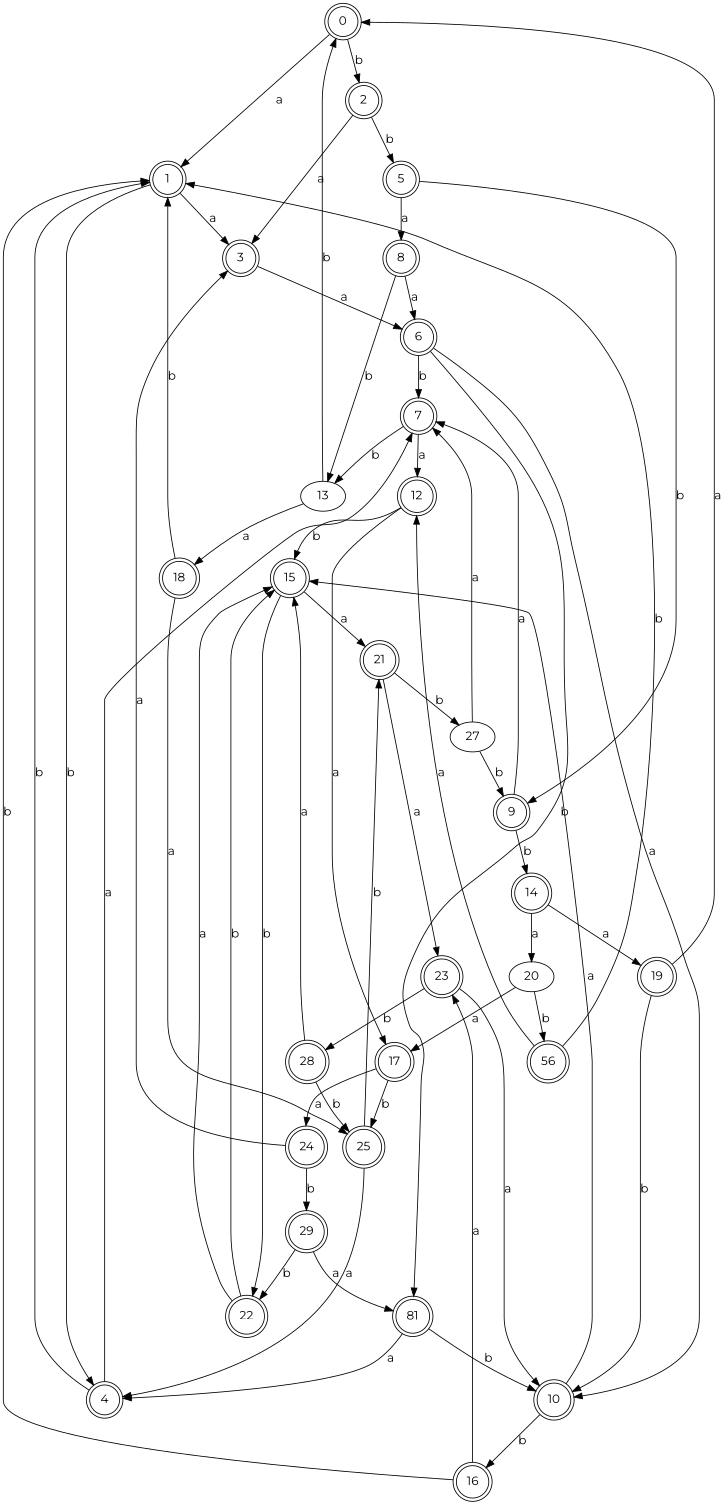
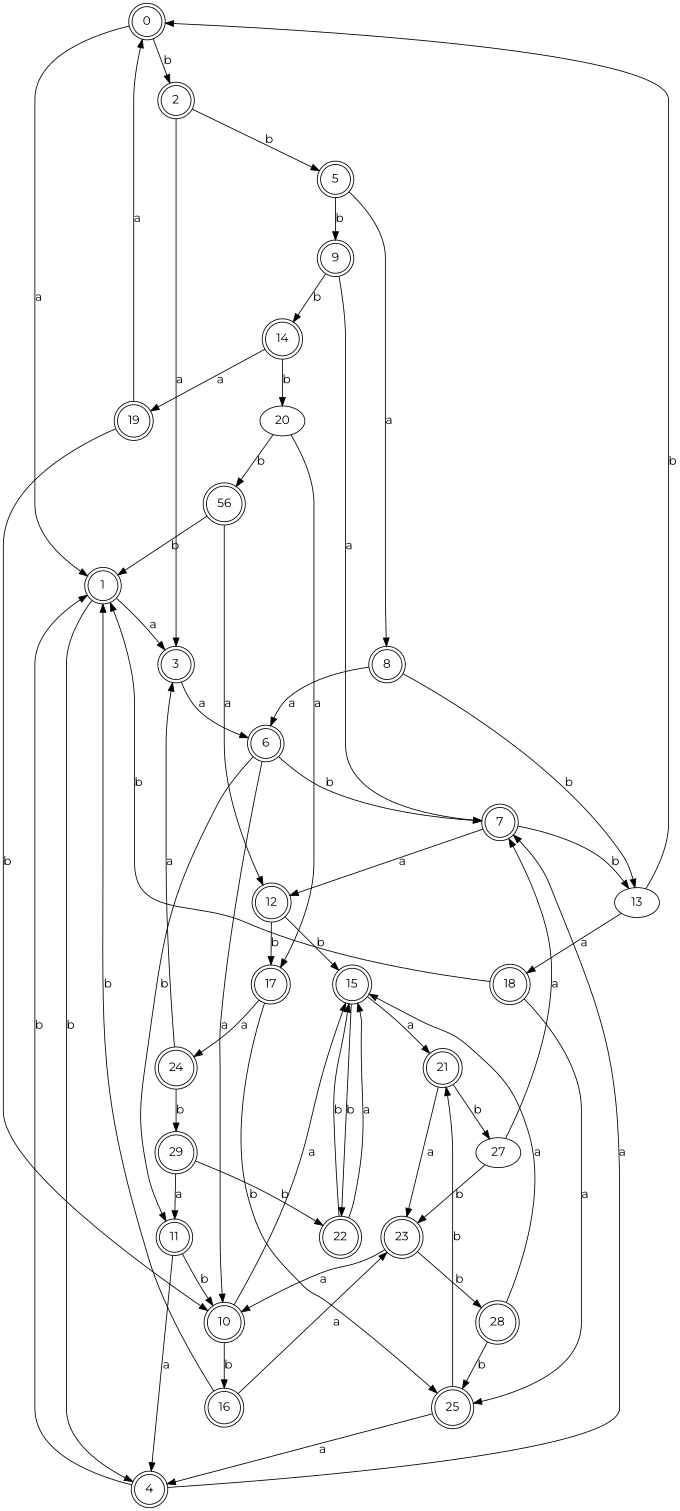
  digraph {
    fontname=Montserrat
    node [fontname=Montserrat shape=doublecircle]
    edge [fontname=Montserrat]
    0
    1
    2
    3
    4
    5
    6
    7
    8
    9
    10
-   11 [label=81]
+   11
    12
    13 [shape=""]
    14
    15
    16
    17
    18
    19
    20 [shape=""]
    21
    22
    23
    24
    25
    n27 [label=56]
    27 [shape=""]
    28
    29
    0 -> 1 [label=a]
    0 -> 2 [label=b]
    1 -> 3 [label=a]
    1 -> 4 [label=b]
    2 -> 3 [label=a]
    2 -> 5 [label=b]
    3 -> 6 [label=a]
    4 -> 1 [label=b]
    4 -> 7 [label=a]
    5 -> 8 [label=a]
    5 -> 9 [label=b]
    6 -> 7 [label=b]
    6 -> 10 [label=a]
    6 -> 11 [label=b]
    7 -> 12 [label=a]
    7 -> 13 [label=b]
    8 -> 6 [label=a]
    8 -> 13 [label=b]
    9 -> 7 [label=a]
    9 -> 14 [label=b]
    10 -> 15 [label=a]
    10 -> 16 [label=b]
    11 -> 4 [label=a]
    11 -> 10 [label=b]
    12 -> 15 [label=b]
-   12 -> 17 [label=a]
+   12 -> 17 [label=b]
    13 -> 0 [label=b]
    13 -> 18 [label=a]
    14 -> 19 [label=a]
-   14 -> 20 [label=a]
+   14 -> 20 [label=b]
    15 -> 21 [label=a]
    15 -> 22 [label=b]
    16 -> 1 [label=b]
    16 -> 23 [label=a]
    17 -> 24 [label=a]
    17 -> 25 [label=b]
    18 -> 1 [label=b]
    18 -> 25 [label=a]
    19 -> 0 [label=a]
    19 -> 10 [label=b]
    20 -> 17 [label=a]
    20 -> n27 [label=b]
    21 -> 23 [label=a]
    21 -> 27 [label=b]
    22 -> 15 [label=a]
    22 -> 15 [label=b]
    23 -> 10 [label=a]
    23 -> 28 [label=b]
    24 -> 3 [label=a]
    24 -> 29 [label=b]
    25 -> 4 [label=a]
    25 -> 21 [label=b]
    n27 -> 1 [label=b]
    n27 -> 12 [label=a]
    27 -> 7 [label=a]
-   27 -> 9 [label=b]
+   27 -> 23 [label=b]
    28 -> 15 [label=a]
    28 -> 25 [label=b]
    29 -> 11 [label=a]
    29 -> 22 [label=b]
  }
